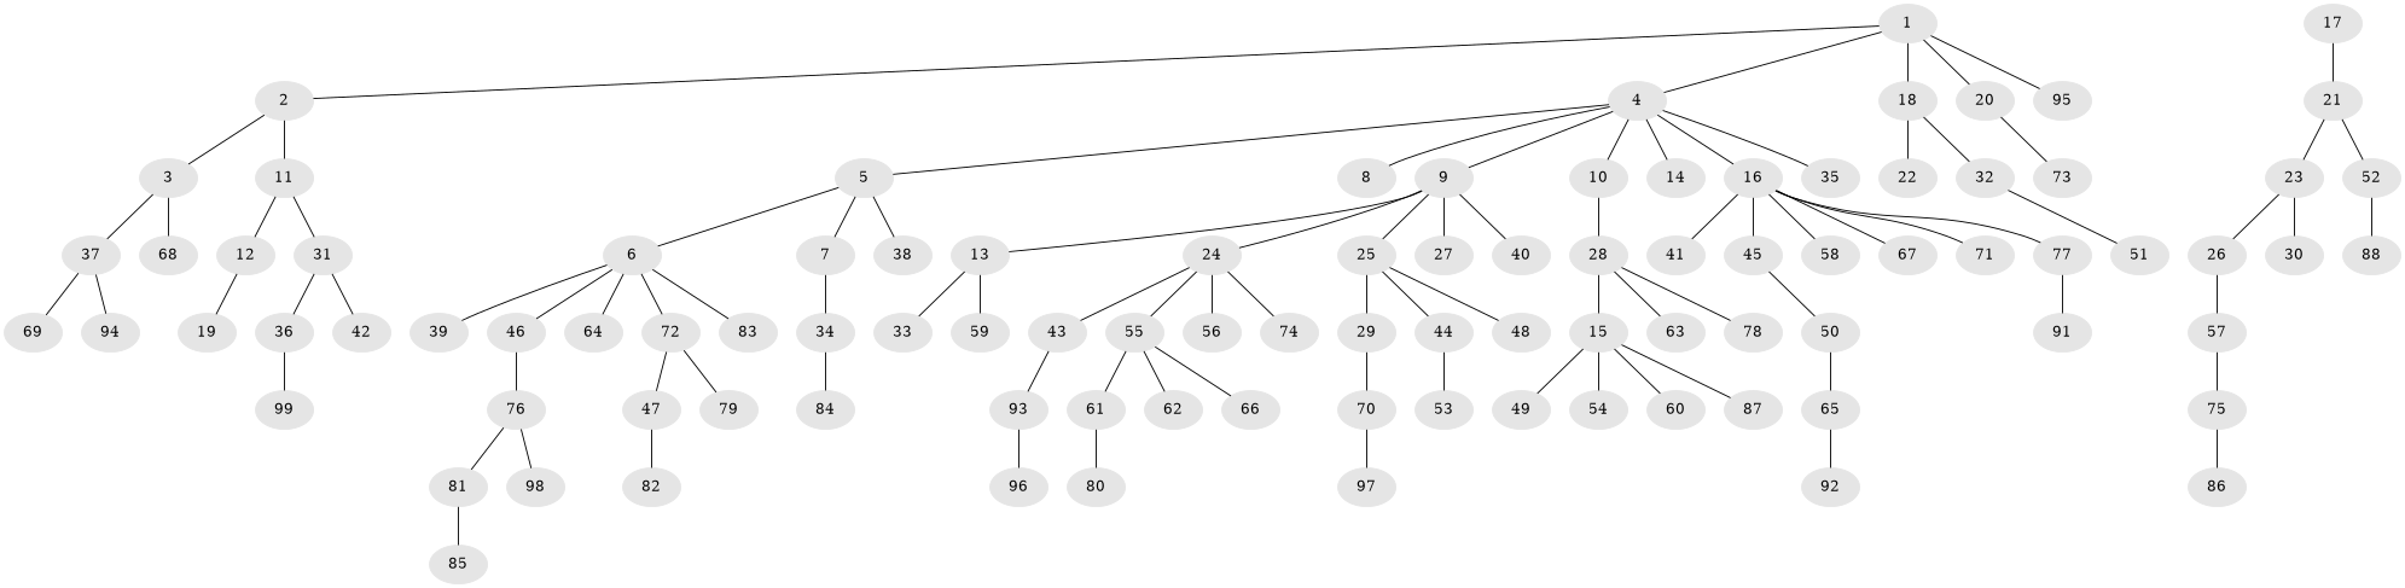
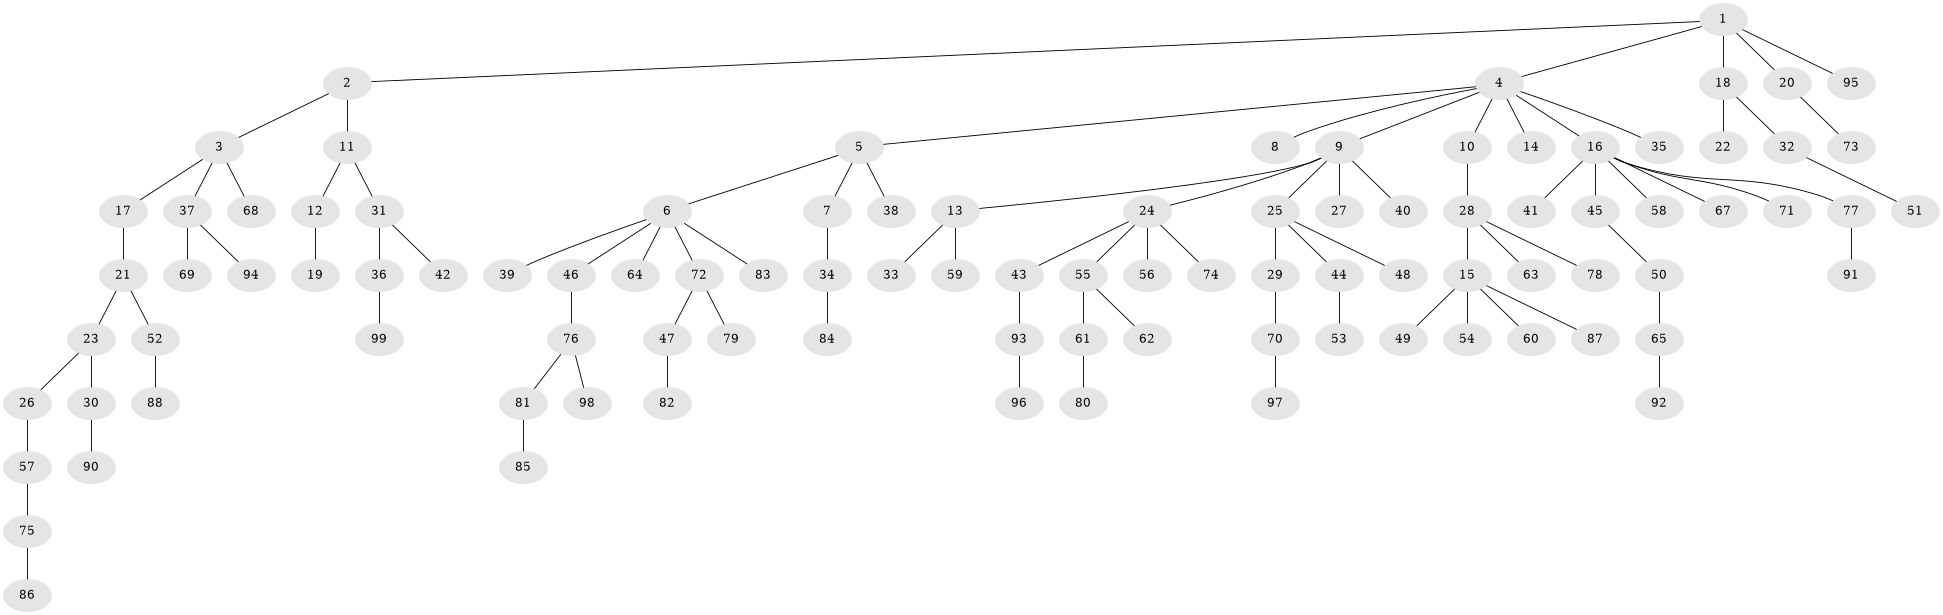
  graph {
    node [color=gray90 style=filled]
    1
    2
    4
    18
    20
    95
    3
    11
    5
    8
    9
    10
    14
    16
    35
    22
    32
    73
    17
    37
    68
    12
    31
    21
    69
    94
    6
    7
    38
    13
    24
    25
    27
    40
    28
    15
    49
    54
    60
    87
    41
    45
    58
    67
    71
    77
    39
    46
    64
    72
    83
    34
    76
    47
    82
    79
    84
    33
    59
    43
    55
    56
    74
    29
    44
    48
    63
    78
    19
    36
    42
    50
    91
    23
    52
    51
    26
    30
    88
    57
+   90
    93
    61
    62
-   66
    70
    53
    75
    97
    99
    96
    65
    81
    98
    92
    80
    86
    85
    1 -- 2
    1 -- 4
    1 -- 18
    1 -- 20
    1 -- 95
    2 -- 3
    2 -- 11
    4 -- 5
    4 -- 8
    4 -- 9
    4 -- 10
    4 -- 14
    4 -- 16
    4 -- 35
    18 -- 22
    18 -- 32
    20 -- 73
+   3 -- 17
    3 -- 37
    3 -- 68
    11 -- 12
    11 -- 31
    5 -- 6
    5 -- 7
    5 -- 38
    9 -- 13
    9 -- 24
    9 -- 25
    9 -- 27
    9 -- 40
    10 -- 28
    16 -- 41
    16 -- 45
    16 -- 58
    16 -- 67
    16 -- 71
    16 -- 77
    32 -- 51
    17 -- 21
    37 -- 69
    37 -- 94
    12 -- 19
    31 -- 36
    31 -- 42
    21 -- 23
    21 -- 52
    6 -- 39
    6 -- 46
    6 -- 64
    6 -- 72
    6 -- 83
    7 -- 34
    13 -- 33
    13 -- 59
    24 -- 43
    24 -- 55
    24 -- 56
    24 -- 74
    25 -- 29
    25 -- 44
    25 -- 48
    28 -- 15
    28 -- 63
    28 -- 78
    15 -- 49
    15 -- 54
    15 -- 60
    15 -- 87
    45 -- 50
    77 -- 91
    46 -- 76
    72 -- 47
    72 -- 79
    34 -- 84
    76 -- 81
    76 -- 98
    47 -- 82
    43 -- 93
    55 -- 61
    55 -- 62
-   55 -- 66
    29 -- 70
    44 -- 53
    36 -- 99
    50 -- 65
    23 -- 26
    23 -- 30
    52 -- 88
    26 -- 57
+   30 -- 90
    57 -- 75
    93 -- 96
    61 -- 80
    70 -- 97
    75 -- 86
    65 -- 92
    81 -- 85
  }
